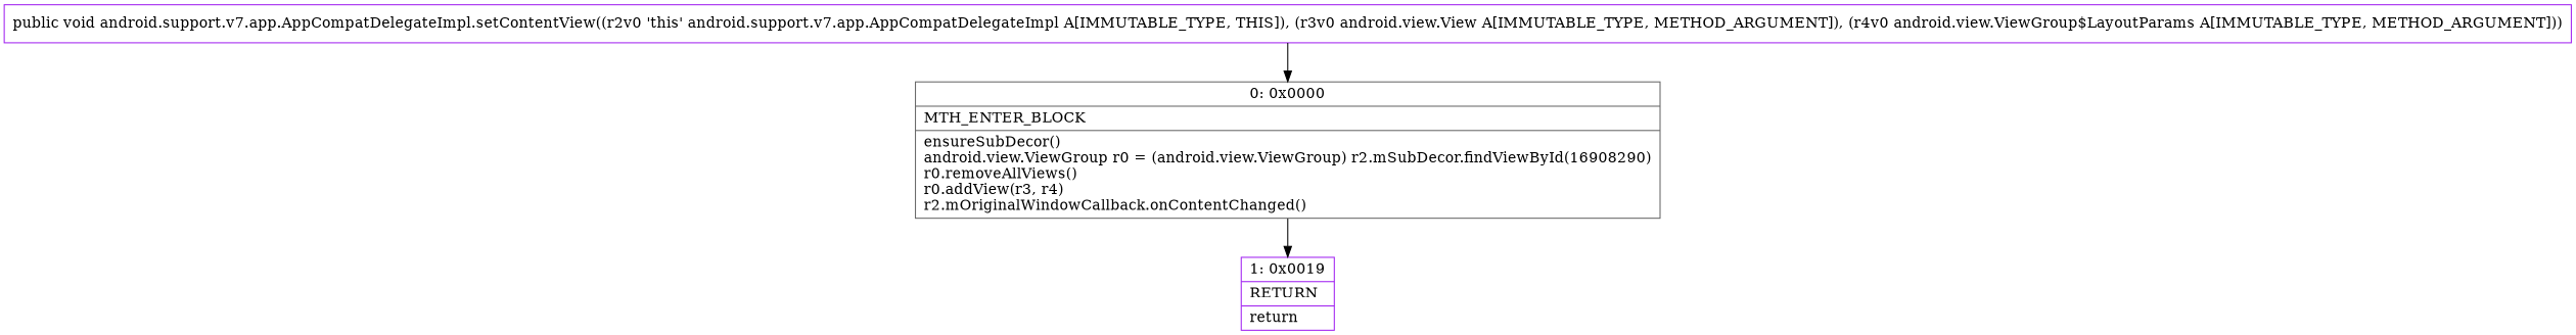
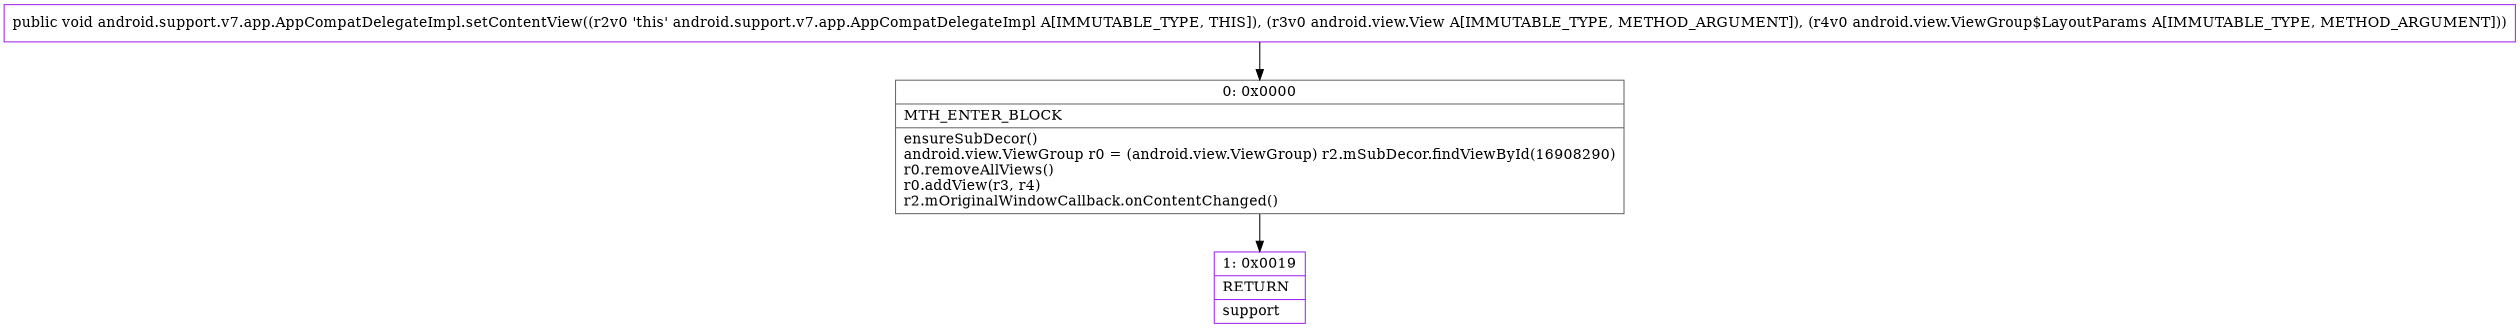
  digraph {
    node [shape=record color=purple]
    n1 [label="{0\:\ 0x0000|MTH_ENTER_BLOCK\l|ensureSubDecor()\landroid.view.ViewGroup r0 = (android.view.ViewGroup) r2.mSubDecor.findViewById(16908290)\lr0.removeAllViews()\lr0.addView(r3, r4)\lr2.mOriginalWindowCallback.onContentChanged()\l}" color=gray40]
-   n2 [label="{1\:\ 0x0019|RETURN\l|return\l}"]
+   n2 [label="{1\:\ 0x0019|RETURN\l|support\l}"]
    n3 [label="{public void android.support.v7.app.AppCompatDelegateImpl.setContentView((r2v0 'this' android.support.v7.app.AppCompatDelegateImpl A[IMMUTABLE_TYPE, THIS]), (r3v0 android.view.View A[IMMUTABLE_TYPE, METHOD_ARGUMENT]), (r4v0 android.view.ViewGroup$LayoutParams A[IMMUTABLE_TYPE, METHOD_ARGUMENT])) }"]
    n1 -> n2
    n3 -> n1
  }
